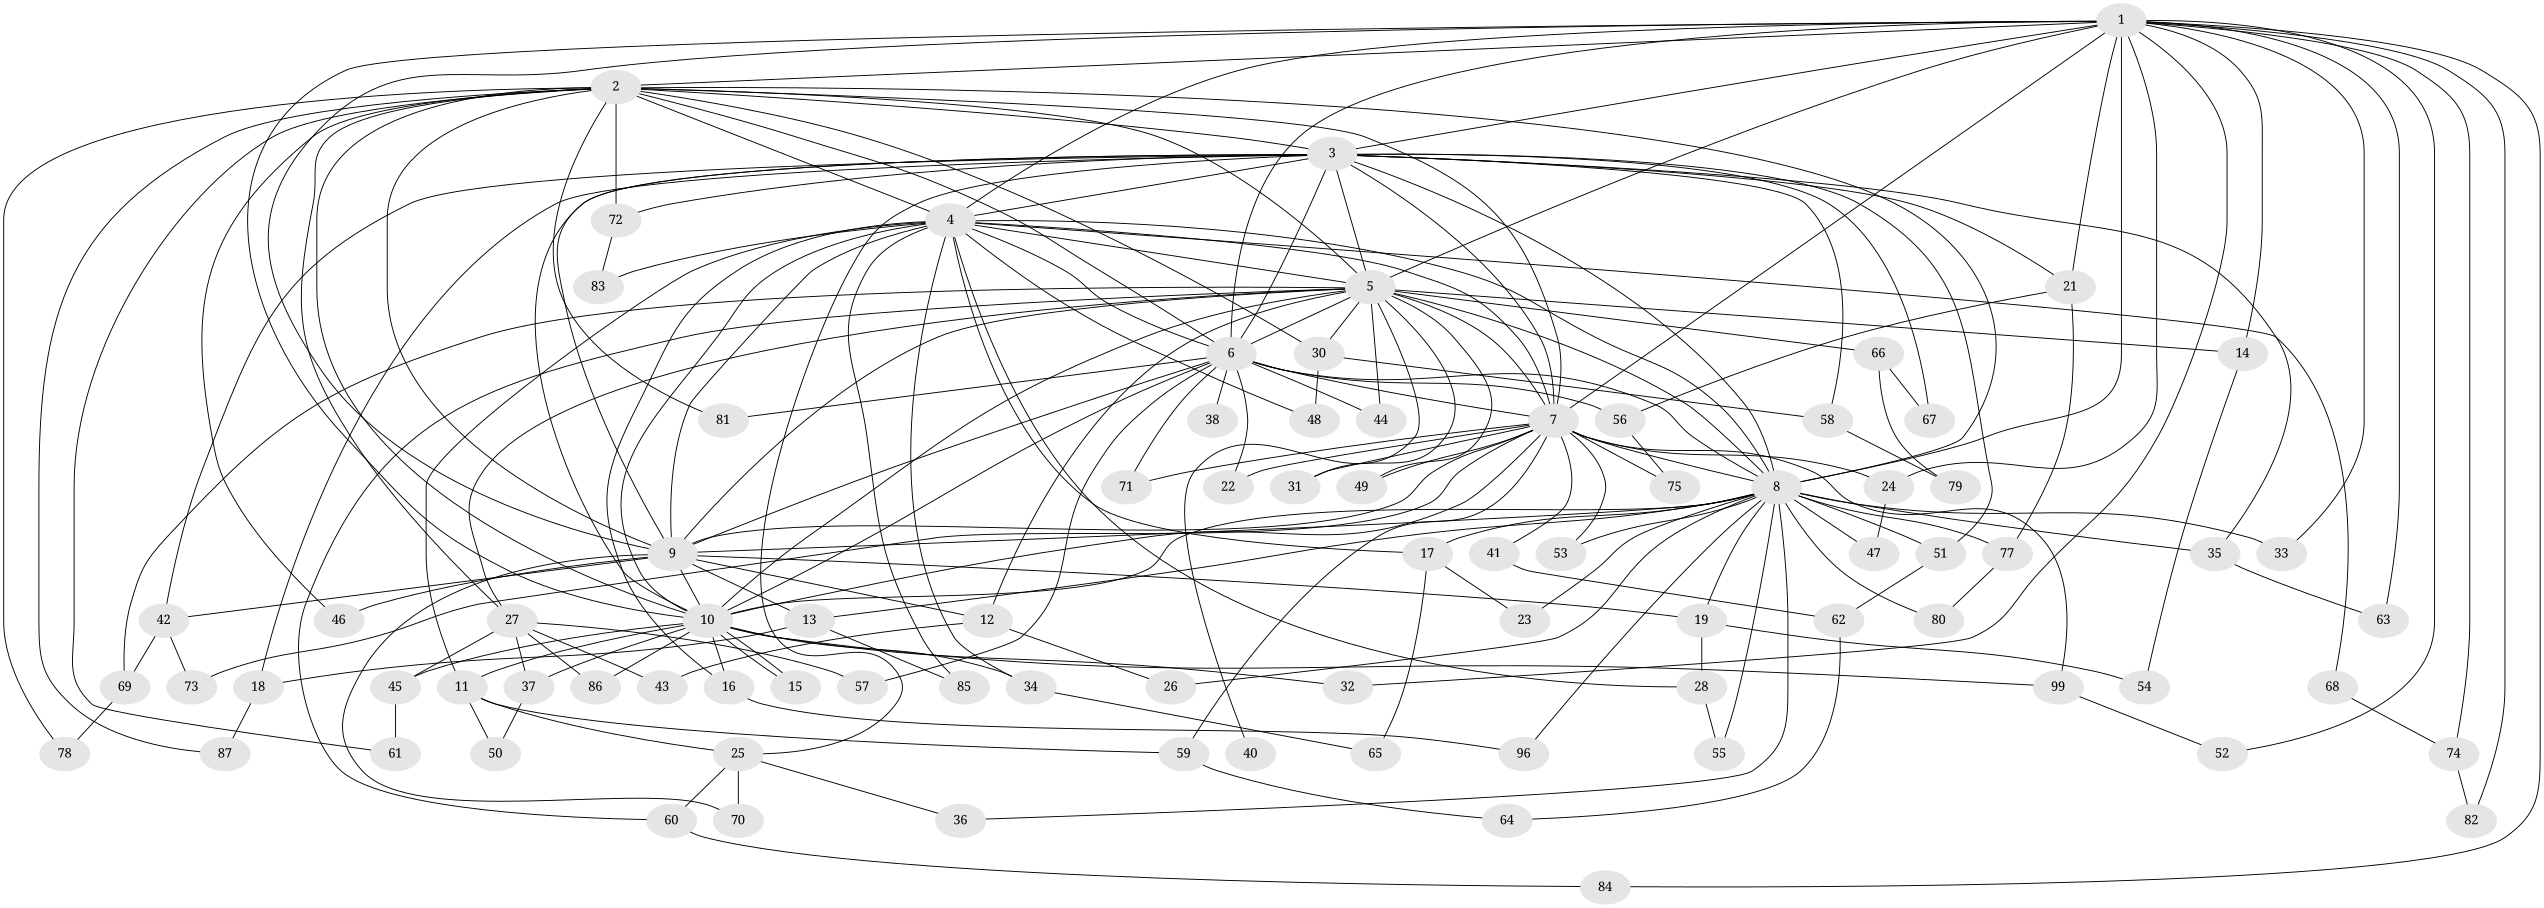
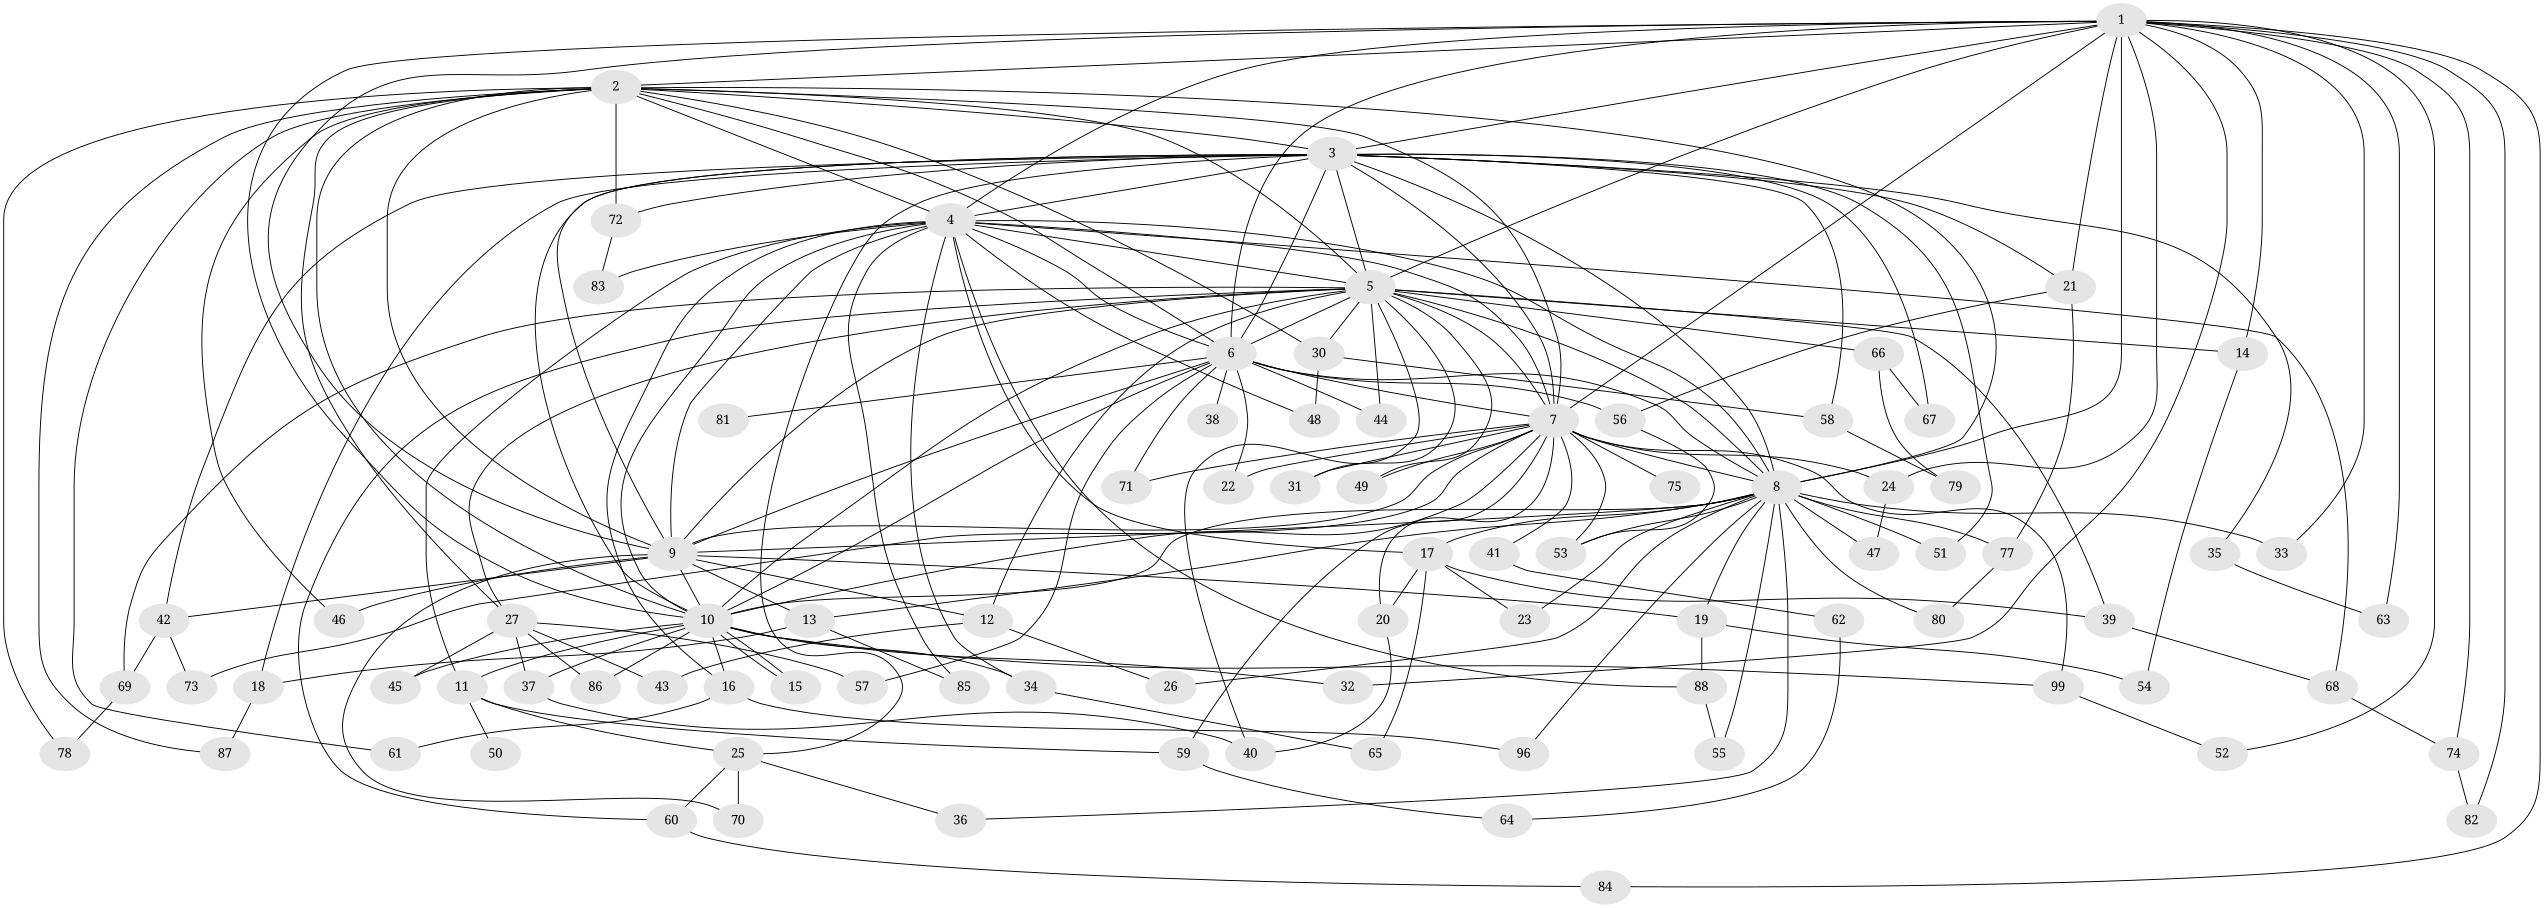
  graph {
    fontname="Noto Serif"
    node [color=gray90 fontname="Noto Serif" style=filled]
    edge [fontname="Noto Serif"]
    1
    2
    3
    4
    5
    6
    7
    8
    9
    10
    14
    21
    24
    32
    33
    52
    63
    74
    82
    84
    27
    30
    46
    61
    72
    78
    81
    87
    18
    25
    35
    42
    51
    58
    67
    11
    16
    17
-   28
+   28 [label=88]
    34
    48
    68
    83
    85
    12
    31
+   39
    40
    44
    49
    60
    66
    69
    22
    38
    56
    57
    71
    41
+   20
    n61 [label=99]
    53
    59
    73
    75
    13
    19
    23
    26
    36
    47
    55
    n73 [label=96]
    77
    80
    70
    15
    37
    45
    86
    54
    43
    62
    79
    50
    65
    64
    1 -- 2
    1 -- 3
    1 -- 4
    1 -- 5
    1 -- 6
    1 -- 7
    1 -- 8
    1 -- 9
    1 -- 10
    1 -- 14
    1 -- 21
    1 -- 24
    1 -- 32
    1 -- 33
    1 -- 52
    1 -- 63
    1 -- 74
    1 -- 82
    1 -- 84
    2 -- 3
    2 -- 4
    2 -- 5
    2 -- 6
    2 -- 7
    2 -- 8
    2 -- 9
    2 -- 10
    2 -- 27
    2 -- 30
    2 -- 46
    2 -- 61
    2 -- 72
    2 -- 78
-   2 -- 81
    2 -- 87
    3 -- 4
    3 -- 5
    3 -- 6
    3 -- 7
    3 -- 8
    3 -- 9
    3 -- 10
    3 -- 21
    3 -- 72
    3 -- 18
    3 -- 25
    3 -- 35
    3 -- 42
    3 -- 51
    3 -- 58
    3 -- 67
    4 -- 5
    4 -- 6
    4 -- 7
    4 -- 8
    4 -- 9
    4 -- 10
    4 -- 11
    4 -- 16
    4 -- 17
    4 -- 28
    4 -- 34
    4 -- 48
    4 -- 68
    4 -- 83
    4 -- 85
    5 -- 6
    5 -- 7
    5 -- 8
    5 -- 9
    5 -- 10
    5 -- 14
    5 -- 27
    5 -- 30
    5 -- 12
    5 -- 31
+   5 -- 39
    5 -- 40
    5 -- 44
    5 -- 49
    5 -- 60
    5 -- 66
    5 -- 69
    6 -- 7
    6 -- 8
    6 -- 9
    6 -- 10
    6 -- 81
    6 -- 44
    6 -- 22
    6 -- 38
    6 -- 56
    6 -- 57
    6 -- 71
    7 -- 8
    7 -- 9
    7 -- 10
    7 -- 24
    7 -- 31
    7 -- 49
    7 -- 22
    7 -- 71
    7 -- 41
+   7 -- 20
    7 -- n61
    7 -- 53
    7 -- 59
    7 -- 73
    7 -- 75
    8 -- 9
    8 -- 10
    8 -- 33
-   8 -- 35
    8 -- 51
    8 -- 17
    8 -- 53
    8 -- 13
    8 -- 19
    8 -- 23
    8 -- 26
    8 -- 36
    8 -- 47
    8 -- 55
    8 -- n73
    8 -- 77
    8 -- 80
    9 -- 10
    9 -- 46
    9 -- 42
    9 -- 12
    9 -- 13
    9 -- 19
    9 -- 70
    10 -- 32
    10 -- 11
    10 -- 16
    10 -- 34
    10 -- n61
    10 -- 15
    10 -- 15
    10 -- 37
    10 -- 45
    10 -- 86
    14 -- 54
    21 -- 56
    21 -- 77
    24 -- 47
    74 -- 82
    27 -- 57
    27 -- 37
    27 -- 45
    27 -- 86
    27 -- 43
    30 -- 58
    30 -- 48
    72 -- 83
    18 -- 87
    25 -- 60
    25 -- 36
    25 -- 70
    35 -- 63
    42 -- 69
    42 -- 73
-   51 -- 62
    58 -- 79
    11 -- 25
    11 -- 59
    11 -- 50
-   45 -- 61
+   16 -- 61
    16 -- n73
+   17 -- 39
+   17 -- 20
    17 -- 23
    17 -- 65
    28 -- 55
    34 -- 65
    68 -- 74
    12 -- 26
    12 -- 43
+   39 -- 68
    60 -- 84
    66 -- 67
    66 -- 79
    69 -- 78
-   56 -- 75
+   56 -- 53
    41 -- 62
+   20 -- 40
    n61 -- 52
    59 -- 64
    13 -- 18
    13 -- 85
    19 -- 28
    19 -- 54
    77 -- 80
-   37 -- 50
+   37 -- 40
    62 -- 64
  }
